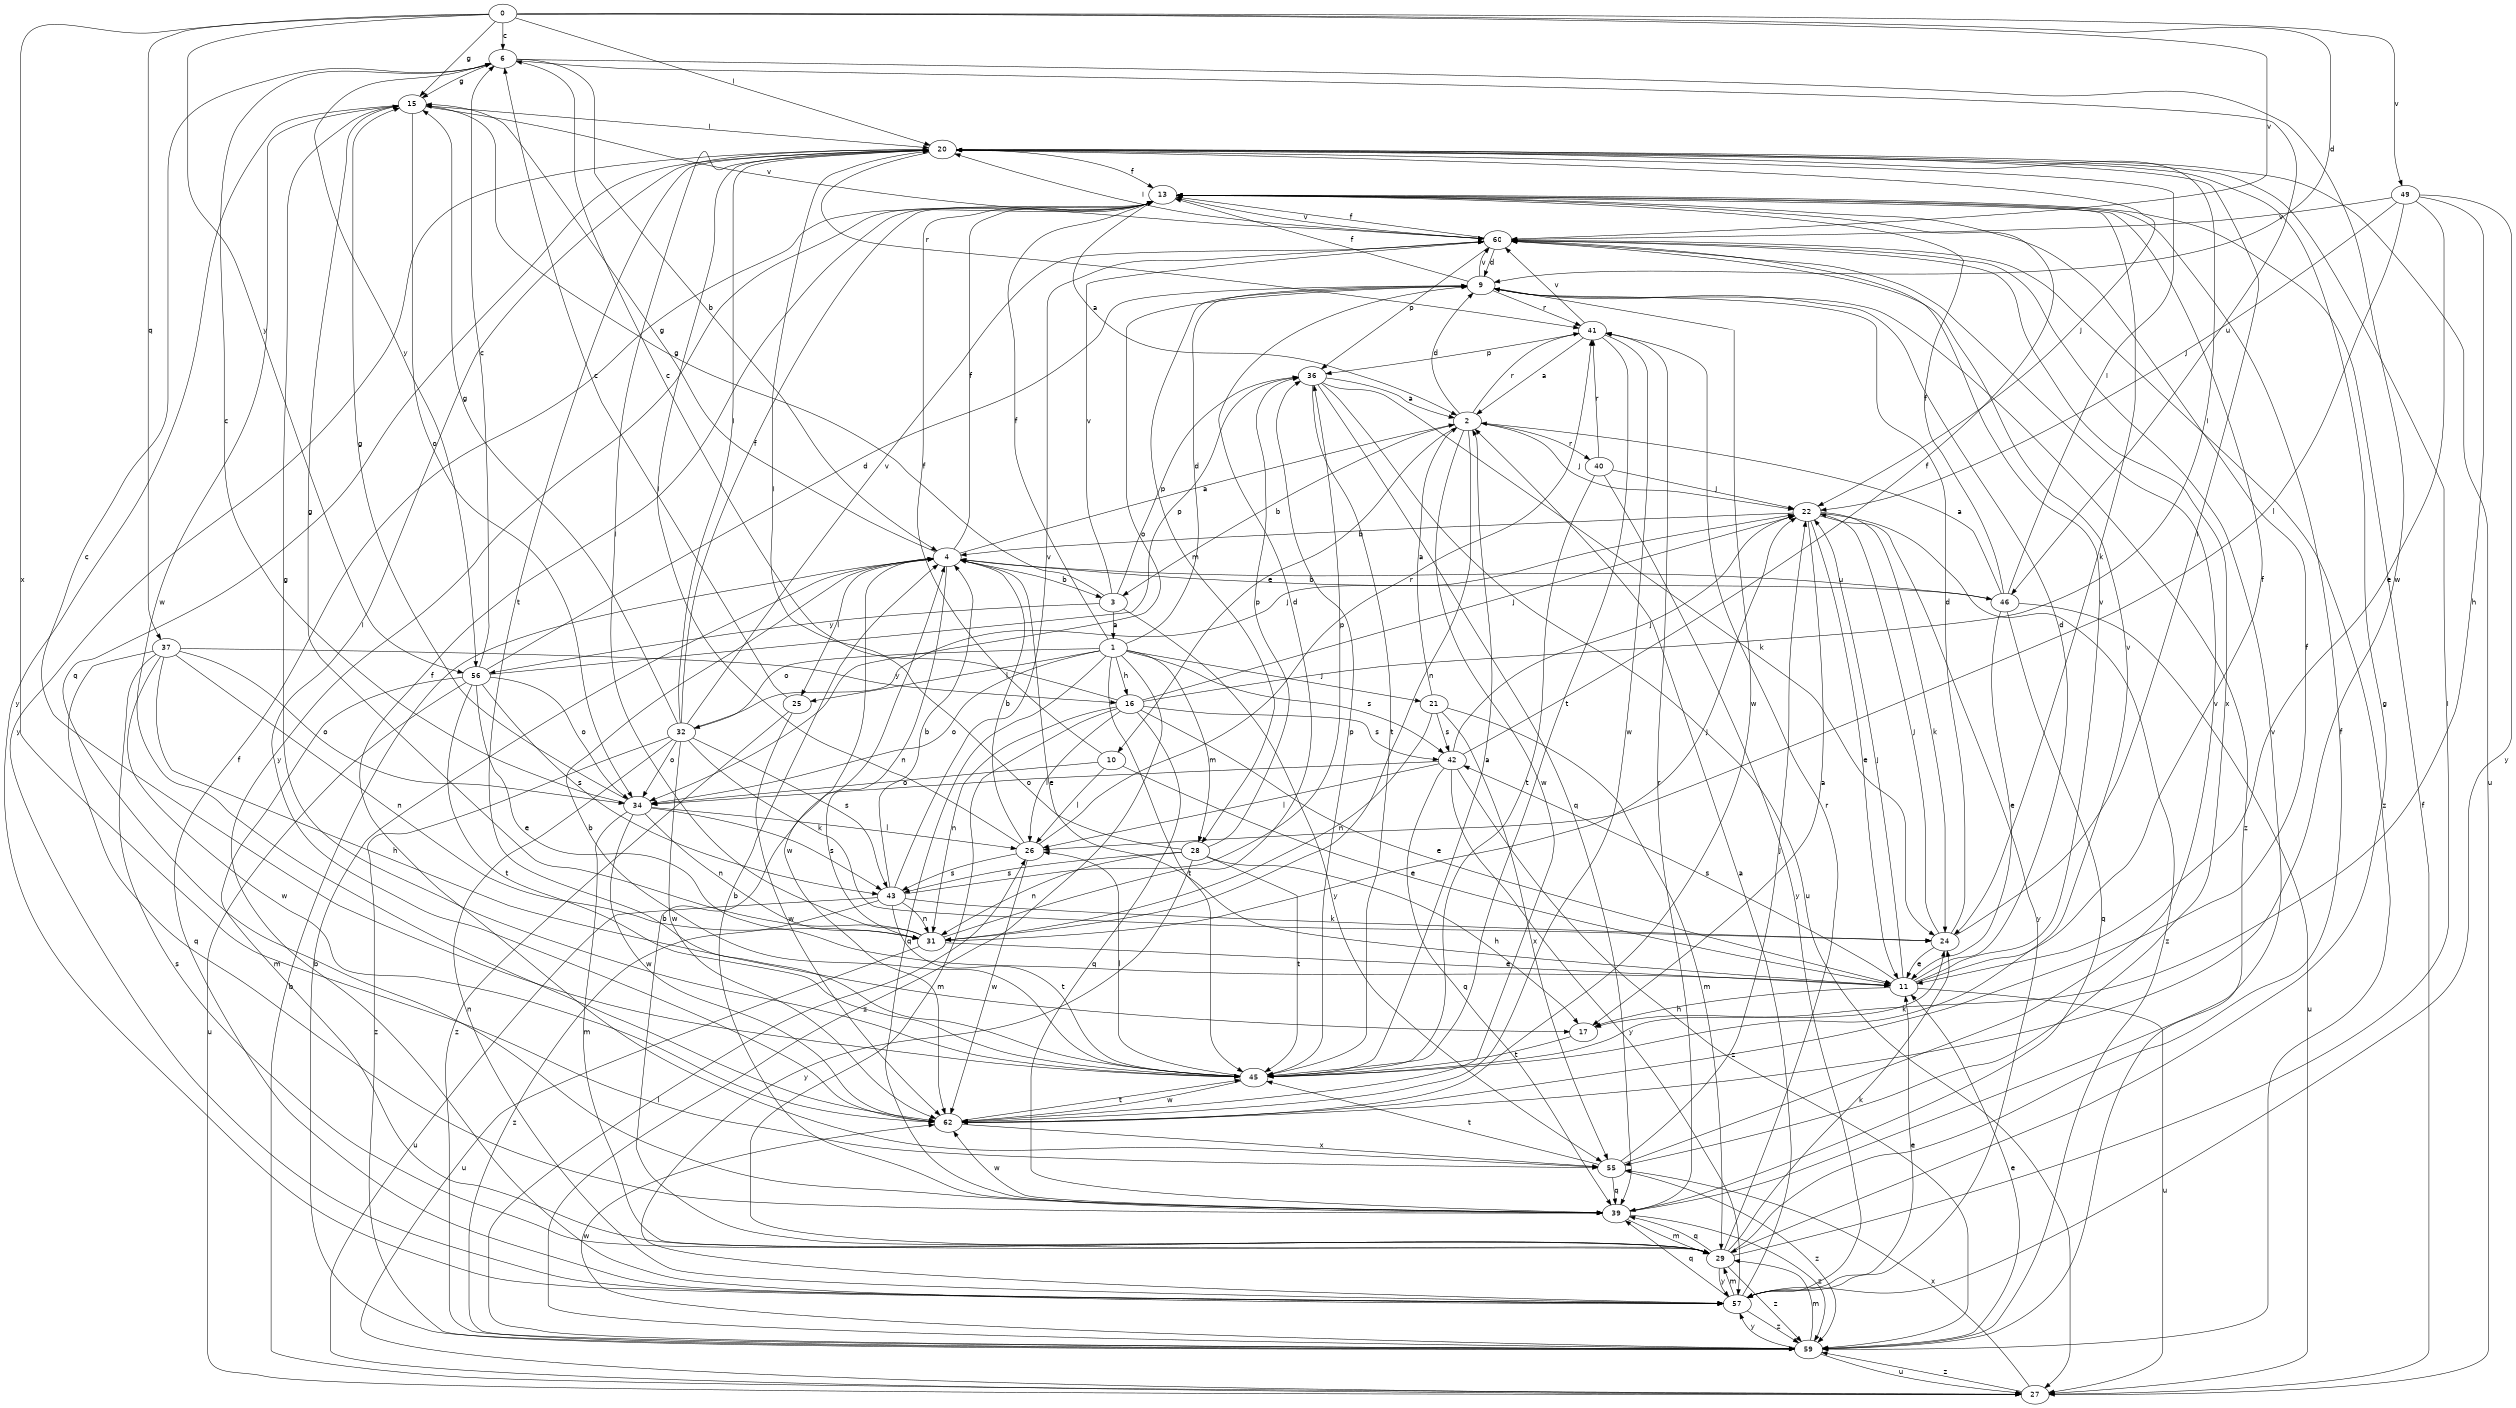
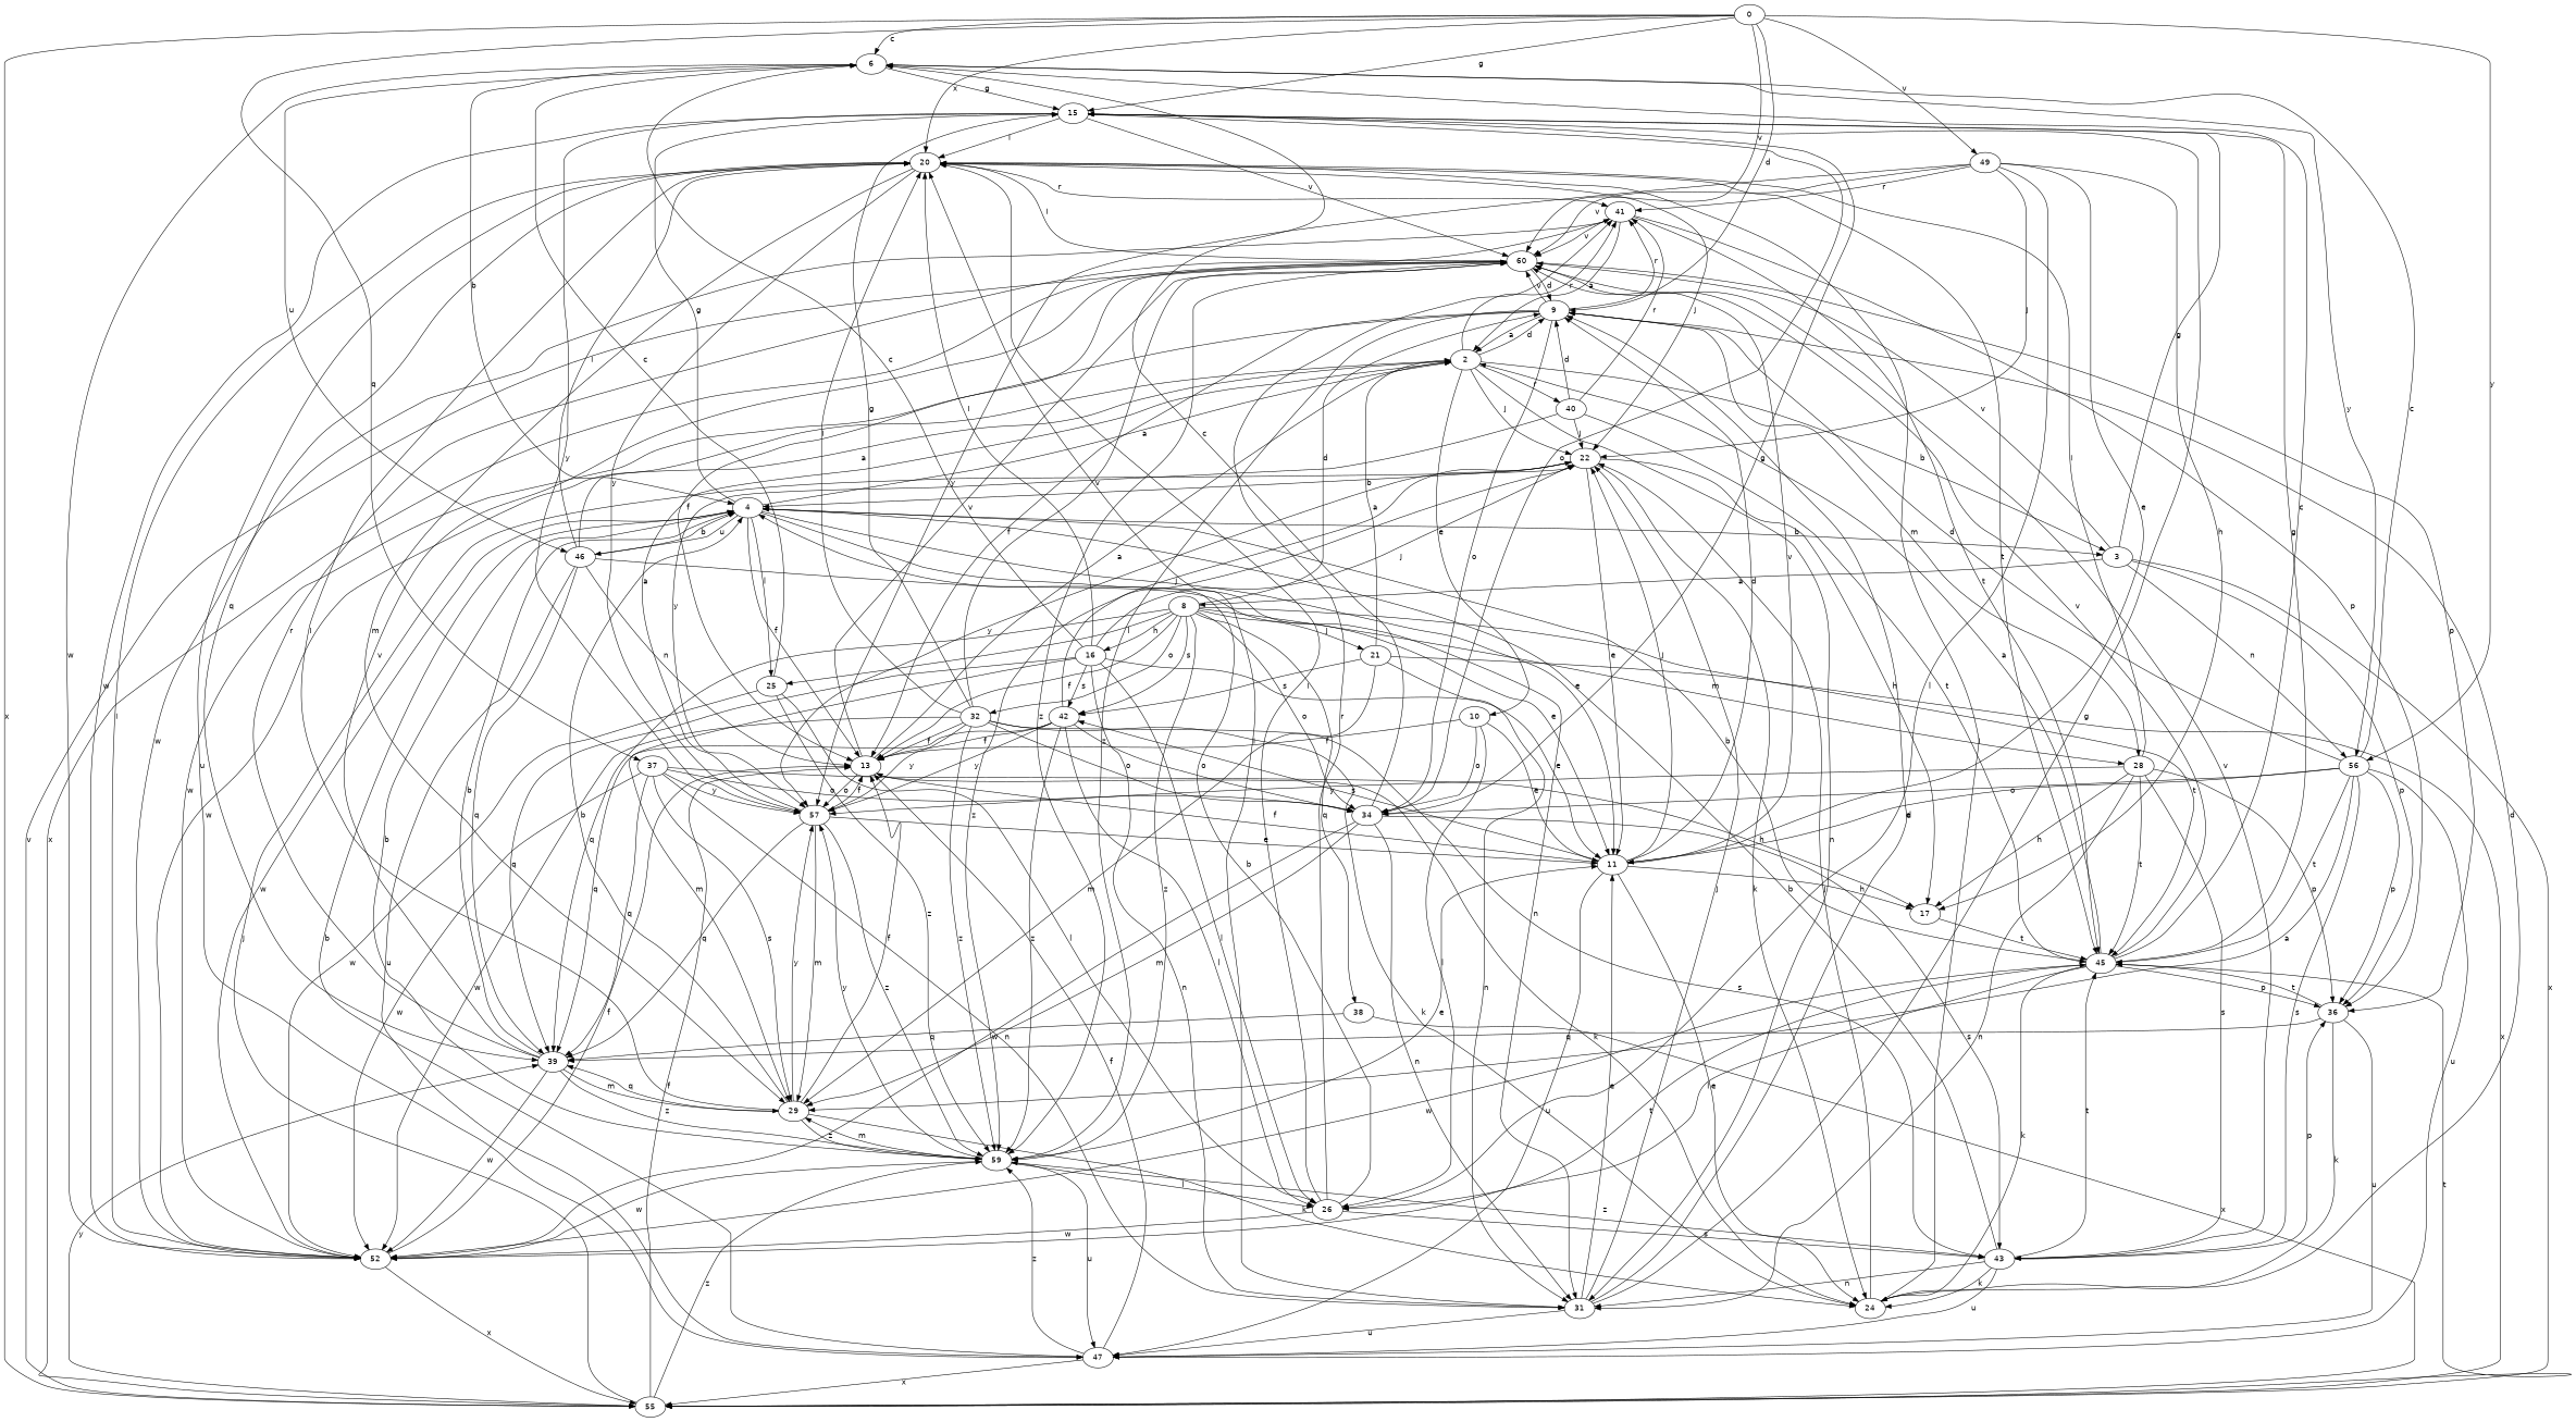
  strict digraph {
    fontname="DejaVu Sans"
    node [fontname="DejaVu Sans"]
    edge [fontname="DejaVu Sans"]
    0
    6
    9
    15
    20
    37
    49
    n8 [label=60]
    55
    56
-   52 [label=62]
+   52
    4
    46
    13
    28
    34
    59
    2
    41
    57
    39
    45
    22
-   47 [label=27]
+   47
    29
    31
    17
    11
    26
    36
    43
-   1
+   1 [label=8]
    16
    21
    25
    32
+   38
    42
    24
    3
    10
    40
    0 -> 6 [label=c]
    0 -> 9 [label=d]
    0 -> 15 [label=g]
-   0 -> 20 [label=i]
+   0 -> 20 [label=x]
    0 -> 37 [label=q]
    0 -> 49 [label=v]
    0 -> n8 [label=v]
    0 -> 55 [label=x]
    0 -> 56 [label=y]
    6 -> 15 [label=g]
    6 -> 56 [label=y]
    6 -> 52 [label=w]
    6 -> 4 [label=b]
    6 -> 46 [label=u]
    9 -> n8 [label=v]
    9 -> 52 [label=w]
    9 -> 13 [label=f]
    9 -> 28 [label=m]
    9 -> 34 [label=o]
    9 -> 59 [label=z]
-   36 -> 2 [label=a]
+   9 -> 2 [label=a]
    9 -> 41 [label=r]
    15 -> 20 [label=i]
    15 -> n8 [label=v]
    15 -> 52 [label=w]
    15 -> 34 [label=o]
    15 -> 57 [label=y]
-   20 -> 13 [label=f]
    20 -> 41 [label=r]
    20 -> 57 [label=y]
    20 -> 39 [label=q]
    20 -> 45 [label=t]
    20 -> 22 [label=j]
    20 -> 47 [label=u]
-   20 -> 29 [label=g]
+   20 -> 29 [label=m]
    37 -> 52 [label=w]
    37 -> 34 [label=o]
-   37 -> 16 [label=y]
+   37 -> 57 [label=y]
    37 -> 39 [label=q]
    37 -> 29 [label=s]
    37 -> 31 [label=n]
    37 -> 17 [label=h]
    49 -> n8 [label=v]
-   29 -> 41 [label=r]
+   49 -> 41 [label=r]
    49 -> 57 [label=y]
    49 -> 22 [label=j]
    49 -> 17 [label=h]
    49 -> 11 [label=e]
    49 -> 26 [label=l]
    n8 -> 9 [label=d]
    n8 -> 20 [label=i]
    n8 -> 55 [label=x]
    n8 -> 13 [label=f]
    n8 -> 59 [label=z]
    n8 -> 36 [label=p]
    55 -> n8 [label=v]
    55 -> 13 [label=f]
    55 -> 59 [label=z]
-   55 -> 39 [label=q]
+   55 -> 39 [label=y]
    55 -> 45 [label=t]
    55 -> 22 [label=j]
    56 -> 6 [label=c]
    56 -> 9 [label=d]
    56 -> 34 [label=o]
    56 -> 45 [label=t]
    56 -> 47 [label=u]
-   56 -> 29 [label=m]
+   56 -> 29 [label=a]
    56 -> 11 [label=e]
    56 -> 36 [label=p]
    56 -> 43 [label=s]
    52 -> 20 [label=i]
    52 -> 55 [label=x]
    52 -> 13 [label=f]
    52 -> 45 [label=t]
    4 -> 15 [label=g]
    4 -> 52 [label=w]
    4 -> 46 [label=u]
    4 -> 13 [label=f]
    4 -> 2 [label=a]
    4 -> 31 [label=n]
    4 -> 11 [label=e]
    4 -> 25 [label=l]
    4 -> 3 [label=b]
    46 -> 20 [label=i]
    46 -> 4 [label=b]
-   46 -> 13 [label=f]
+   46 -> 13 [label=n]
    46 -> 2 [label=a]
    46 -> 39 [label=q]
    46 -> 47 [label=u]
    46 -> 11 [label=e]
    13 -> n8 [label=v]
    13 -> 2 [label=a]
-   13 -> 57 [label=y]
+   13 -> 57 [label=o]
    13 -> 24 [label=k]
    28 -> 20 [label=i]
    28 -> 57 [label=y]
    28 -> 45 [label=t]
    28 -> 31 [label=n]
    28 -> 17 [label=h]
    28 -> 36 [label=p]
    28 -> 43 [label=s]
    34 -> 6 [label=c]
    34 -> 15 [label=g]
    34 -> 52 [label=w]
    34 -> 29 [label=m]
    34 -> 31 [label=n]
    34 -> 43 [label=s]
    59 -> 52 [label=w]
    59 -> 4 [label=b]
    59 -> 57 [label=y]
    59 -> 47 [label=u]
    59 -> 29 [label=m]
    59 -> 11 [label=e]
    59 -> 26 [label=l]
    2 -> 9 [label=d]
    2 -> 52 [label=w]
    2 -> 41 [label=r]
    2 -> 22 [label=j]
    2 -> 31 [label=n]
    2 -> 3 [label=b]
    2 -> 10 [label=e]
    2 -> 40 [label=r]
    41 -> n8 [label=v]
    41 -> 52 [label=w]
    41 -> 2 [label=a]
    41 -> 45 [label=t]
    41 -> 36 [label=p]
    57 -> 13 [label=f]
    57 -> 59 [label=z]
    57 -> 2 [label=a]
    57 -> 39 [label=q]
    57 -> 29 [label=m]
    57 -> 11 [label=e]
    39 -> n8 [label=v]
    39 -> 52 [label=w]
    39 -> 4 [label=b]
    39 -> 59 [label=z]
    39 -> 41 [label=r]
    39 -> 29 [label=m]
    45 -> 6 [label=c]
    45 -> 15 [label=g]
    45 -> n8 [label=v]
    45 -> 52 [label=w]
    45 -> 4 [label=b]
    45 -> 2 [label=a]
    45 -> 26 [label=l]
    45 -> 36 [label=p]
    45 -> 24 [label=k]
    22 -> 4 [label=b]
    22 -> 59 [label=z]
    22 -> 57 [label=y]
-   22 -> 17 [label=a]
+   22 -> 17 [label=h]
    22 -> 11 [label=e]
    22 -> 24 [label=k]
    47 -> 55 [label=x]
    47 -> 4 [label=b]
    47 -> 13 [label=f]
    47 -> 59 [label=z]
    29 -> 20 [label=i]
    29 -> 4 [label=b]
    29 -> 13 [label=f]
    29 -> 59 [label=z]
    29 -> 57 [label=y]
    29 -> 39 [label=q]
    29 -> 24 [label=k]
    31 -> 9 [label=d]
    31 -> 15 [label=g]
    31 -> 20 [label=i]
    31 -> 22 [label=j]
    31 -> 47 [label=u]
    31 -> 11 [label=e]
    17 -> 45 [label=t]
    11 -> 9 [label=d]
    11 -> n8 [label=v]
    11 -> 13 [label=f]
    11 -> 22 [label=j]
    11 -> 47 [label=u]
    11 -> 17 [label=h]
    11 -> 42 [label=s]
    26 -> 20 [label=i]
    26 -> 52 [label=w]
    26 -> 4 [label=b]
    26 -> 41 [label=r]
    26 -> 43 [label=s]
    36 -> 39 [label=q]
    36 -> 45 [label=t]
    36 -> 47 [label=u]
    36 -> 24 [label=k]
    43 -> n8 [label=v]
    43 -> 4 [label=b]
    43 -> 59 [label=z]
    43 -> 45 [label=t]
    43 -> 47 [label=u]
    43 -> 31 [label=n]
    43 -> 36 [label=p]
    43 -> 24 [label=k]
    1 -> 9 [label=d]
    1 -> 13 [label=f]
    1 -> 28 [label=m]
    1 -> 34 [label=o]
    1 -> 59 [label=z]
    1 -> 39 [label=q]
    1 -> 45 [label=t]
    1 -> 16 [label=h]
    1 -> 21 [label=j]
    1 -> 25 [label=l]
    1 -> 32 [label=o]
+   1 -> 38 [label=q]
    1 -> 42 [label=s]
    16 -> 6 [label=c]
    16 -> 20 [label=i]
    16 -> 39 [label=q]
    16 -> 22 [label=j]
    16 -> 29 [label=m]
    16 -> 31 [label=n]
    16 -> 11 [label=e]
    16 -> 26 [label=l]
    16 -> 42 [label=s]
    21 -> 55 [label=x]
    21 -> 2 [label=a]
    21 -> 29 [label=m]
    21 -> 31 [label=n]
    21 -> 42 [label=s]
    25 -> 6 [label=c]
    25 -> 52 [label=w]
    25 -> 59 [label=z]
-   34 -> 26 [label=l]
+   25 -> 26 [label=l]
    32 -> 15 [label=g]
    32 -> 20 [label=i]
    32 -> n8 [label=v]
    32 -> 52 [label=w]
    32 -> 13 [label=f]
    32 -> 34 [label=o]
    32 -> 59 [label=z]
-   32 -> 57 [label=n]
-   32 -> 22 [label=j]
+   32 -> 57 [label=y]
    32 -> 43 [label=s]
    32 -> 24 [label=k]
+   38 -> 55 [label=x]
+   38 -> 39 [label=q]
    42 -> 13 [label=f]
    42 -> 34 [label=o]
    42 -> 59 [label=z]
    42 -> 57 [label=y]
    42 -> 39 [label=q]
    42 -> 22 [label=j]
    42 -> 26 [label=l]
    24 -> 9 [label=d]
    24 -> 20 [label=i]
    24 -> 22 [label=j]
-   24 -> 11 [label=e]
+   11 -> 24 [label=e]
    3 -> 15 [label=g]
    3 -> n8 [label=v]
-   3 -> 55 [label=y]
-   3 -> 56 [label=y]
+   3 -> 55 [label=x]
+   3 -> 56 [label=n]
    3 -> 36 [label=p]
    3 -> 1 [label=a]
    10 -> 13 [label=f]
    10 -> 34 [label=o]
    10 -> 11 [label=e]
    10 -> 26 [label=l]
+   40 -> 9 [label=d]
    40 -> 41 [label=r]
    40 -> 57 [label=y]
    40 -> 45 [label=t]
    40 -> 22 [label=j]
  }
